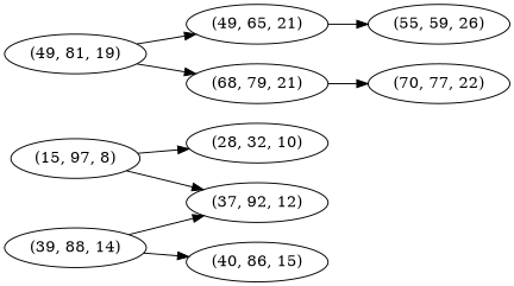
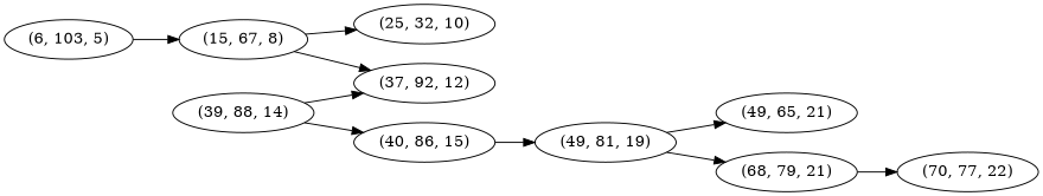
  digraph {
    rankdir=LR
-   "(15, 97, 8)"
-   "(25, 32, 10)" [label="(28, 32, 10)"]
+   "(6, 103, 5)"
+   "(15, 97, 8)" [label="(15, 67, 8)"]
+   "(25, 32, 10)"
    "(37, 92, 12)"
    "(39, 88, 14)"
    "(40, 86, 15)"
    n7 [label="(49, 81, 19)"]
    "(49, 65, 21)"
    "(68, 79, 21)"
-   "(55, 59, 26)"
    "(70, 77, 22)"
+   "(6, 103, 5)" -> "(15, 97, 8)"
    "(15, 97, 8)" -> "(25, 32, 10)"
    "(15, 97, 8)" -> "(37, 92, 12)"
    "(39, 88, 14)" -> "(37, 92, 12)"
    "(39, 88, 14)" -> "(40, 86, 15)"
+   "(40, 86, 15)" -> n7
    n7 -> "(49, 65, 21)"
    n7 -> "(68, 79, 21)"
-   "(49, 65, 21)" -> "(55, 59, 26)"
    "(68, 79, 21)" -> "(70, 77, 22)"
  }
